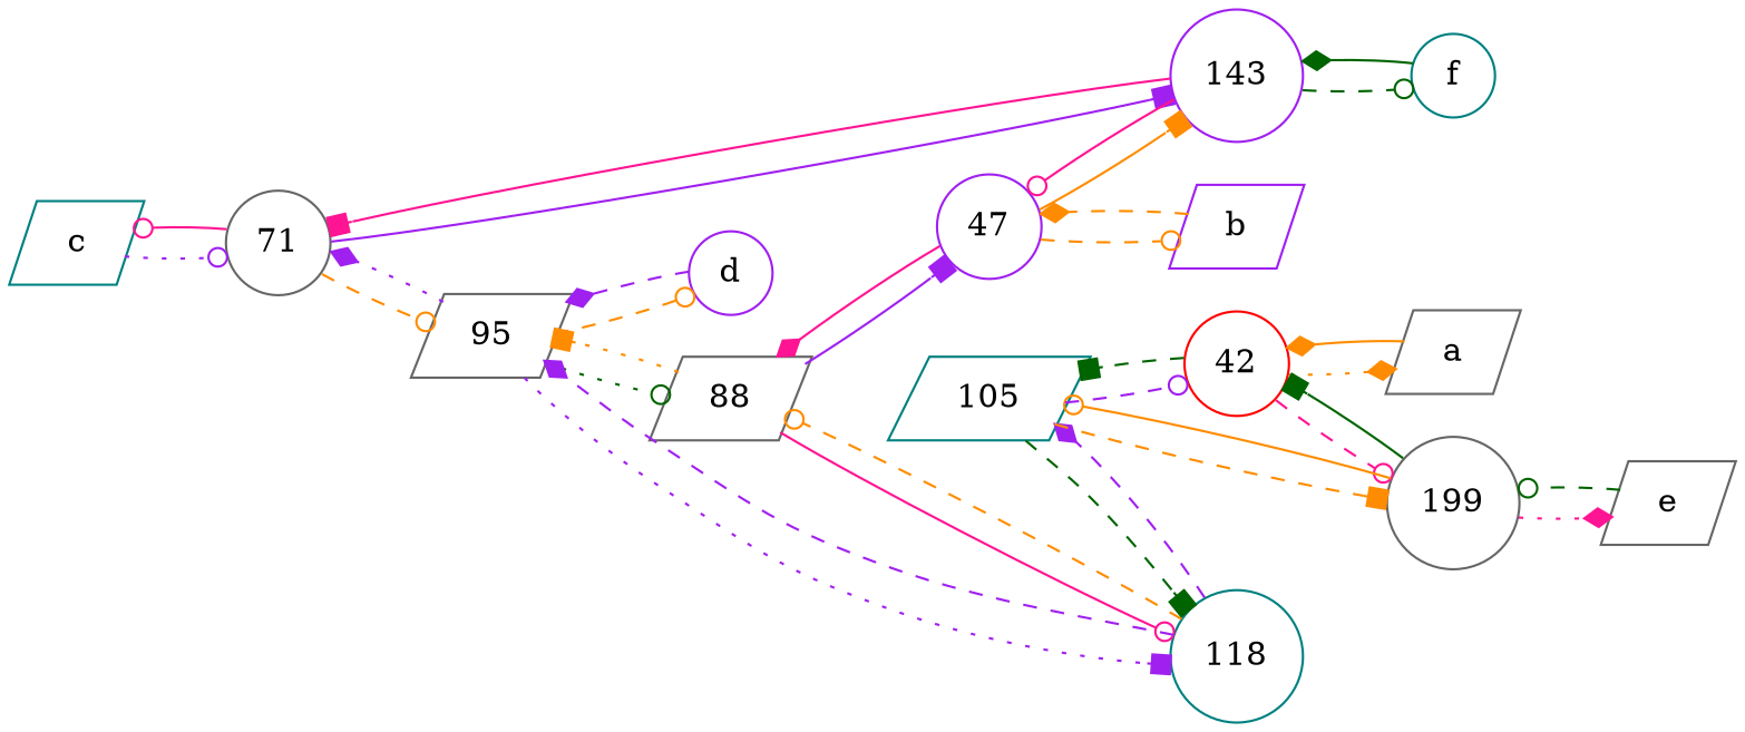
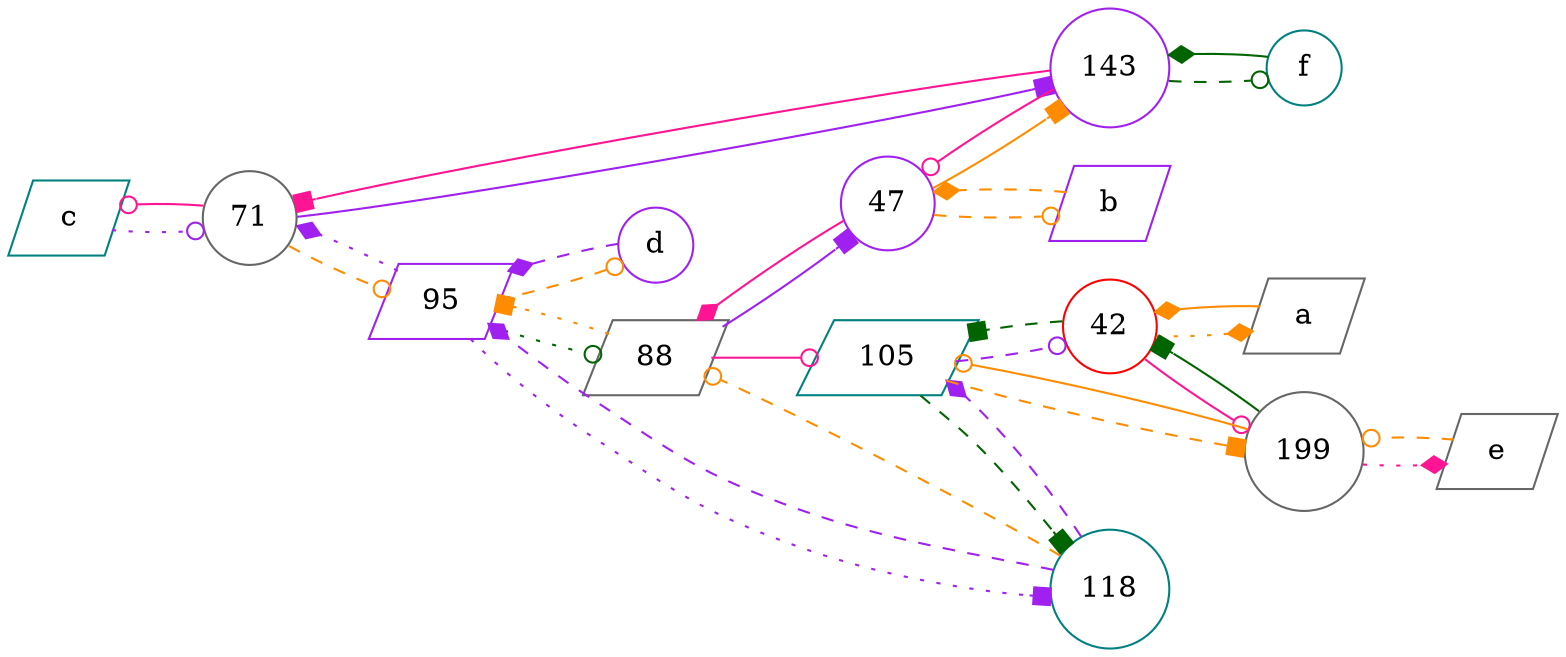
  digraph {
    rankdir=LR
    node [color=gray40 shape=circle]
    edge [arrowhead=odot color=darkorange style=dashed]
    c [color=teal shape=parallelogram]
    71
    143 [color=purple]
-   95 [shape=parallelogram]
+   95 [color=purple shape=parallelogram]
    b [color=purple shape=parallelogram]
    47 [color=purple]
    88 [shape=parallelogram]
    f [color=teal]
    118 [color=teal]
    a [shape=parallelogram]
    n11 [color=red label=42]
    n12 [label=199]
    105 [color=teal shape=parallelogram]
    d [color=purple]
    e [shape=parallelogram]
    c -> 71 [color=purple style=dotted]
    71 -> c [color=deeppink style=solid]
    71 -> 143 [arrowhead=box color=purple style=solid]
    71 -> 95
    143 -> 71 [arrowhead=box color=deeppink style=solid]
    143 -> 47 [color=deeppink style=solid]
    143 -> f [color=darkgreen]
    95 -> 71 [arrowhead=diamond color=purple style=dotted]
    95 -> 88 [color=darkgreen style=dotted]
    95 -> 118 [arrowhead=box color=purple style=dotted]
    95 -> d
    b -> 47 [arrowhead=diamond]
    47 -> 143 [arrowhead=box style=solid]
    47 -> b
    47 -> 88 [arrowhead=diamond color=deeppink style=solid]
    88 -> 95 [arrowhead=box style=dotted]
    88 -> 47 [arrowhead=box color=purple style=solid]
-   88 -> 118 [color=deeppink style=solid]
+   88 -> 105 [color=deeppink style=solid]
    f -> 143 [arrowhead=diamond color=darkgreen style=solid]
    118 -> 95 [arrowhead=diamond color=purple]
    118 -> 88
    118 -> 105 [arrowhead=diamond color=purple]
    a -> n11 [arrowhead=diamond style=solid]
    n11 -> a [arrowhead=diamond style=dotted]
-   n11 -> n12 [color=deeppink]
+   n11 -> n12 [color=deeppink style=solid]
    n11 -> 105 [arrowhead=box color=darkgreen]
    n12 -> n11 [arrowhead=box color=darkgreen style=solid]
    n12 -> 105 [style=solid]
    n12 -> e [arrowhead=diamond color=deeppink style=dotted]
    105 -> 118 [arrowhead=box color=darkgreen]
    105 -> n11 [color=purple]
    105 -> n12 [arrowhead=box]
    d -> 95 [arrowhead=diamond color=purple]
-   e -> n12 [color=darkgreen]
+   e -> n12
  }
